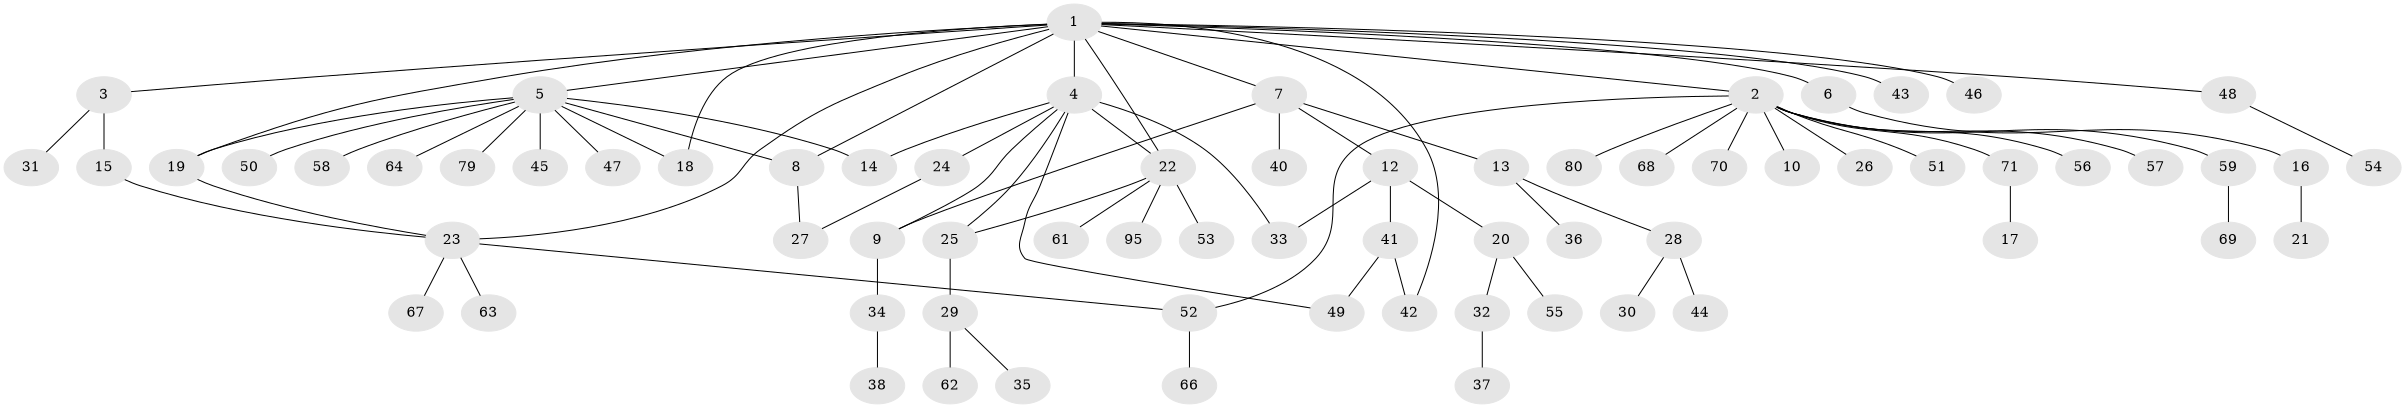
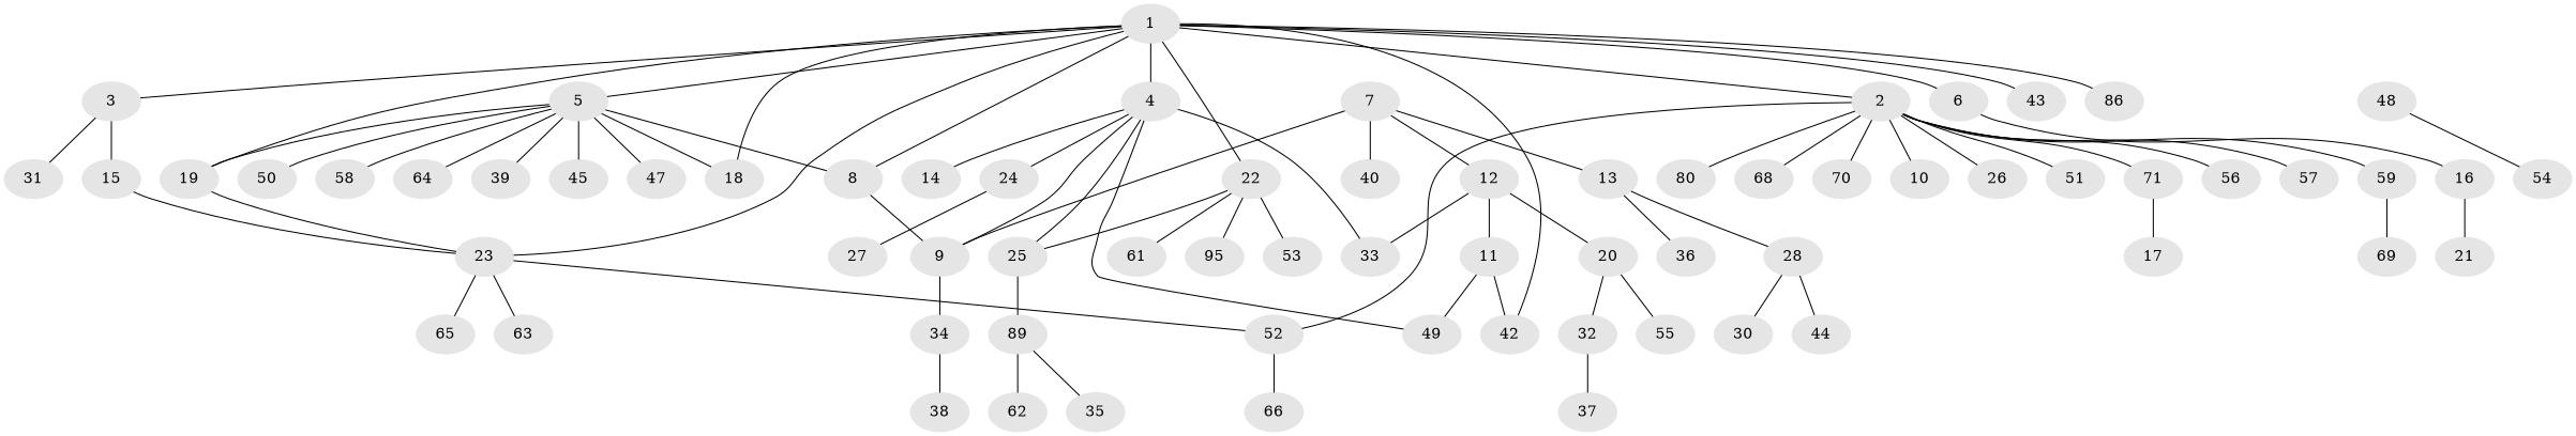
  graph {
    node [color=gray90 style=filled]
    edge [weight=1.0]
    1
    2
    3
    4
    5
    6
    7
    8
    18
    19
    22
    23
    42
    43
-   46
+   46 [label=86]
    48
    10
    n18 [label=71]
    26
    51
    52
    56
    57
    59
    n25 [label=80]
    68
    70
    15
    31
    9
    14
    24
    25
    33
    49
-   39 [label=79]
+   39
    45
    47
    50
    58
    64
    16
    12
    13
    40
    53
    61
    n48 [label=95]
    63
-   67
+   67 [label=65]
    54
    17
    66
    69
    34
    27
-   29
+   29 [label=89]
    21
    20
-   41
+   41 [label=11]
    28
    36
    38
    32
    55
    30
    44
    37
    35
    62
    1 -- 2
    1 -- 3
    1 -- 4 [weight=24.0]
    1 -- 5
    1 -- 6
-   1 -- 7
    1 -- 8
    1 -- 18
    1 -- 19
    1 -- 22
    1 -- 23
    1 -- 42
    1 -- 43
    1 -- 46
-   1 -- 48
    2 -- 10
    2 -- n18
    2 -- 26
    2 -- 51
    2 -- 52
    2 -- 56
    2 -- 57
    2 -- 59
    2 -- n25
    2 -- 68
    2 -- 70
    3 -- 15
    3 -- 31
-   4 -- 22
    4 -- 9
    4 -- 14
    4 -- 24
    4 -- 25
    4 -- 33
    4 -- 49
    5 -- 8
    5 -- 18
    5 -- 19
-   5 -- 14
    5 -- 39
    5 -- 45
    5 -- 47
    5 -- 50
    5 -- 58
    5 -- 64
    6 -- 16
    7 -- 9
    7 -- 12
    7 -- 13
    7 -- 40
-   8 -- 27
+   8 -- 9
    19 -- 23
    22 -- 25
    22 -- 53
    22 -- 61
    22 -- n48
    23 -- 52
    23 -- 63
    23 -- 67
    48 -- 54
    n18 -- 17
    52 -- 66
    59 -- 69
    15 -- 23
    9 -- 34 [weight=3.0]
    24 -- 27
    25 -- 29
    16 -- 21 [weight=4.0]
    12 -- 33 [weight=4.0]
    12 -- 20
    12 -- 41
    13 -- 28
    13 -- 36
    34 -- 38
    29 -- 35
    29 -- 62
    20 -- 32
    20 -- 55
    41 -- 42
    41 -- 49 [weight=2.0]
    28 -- 30
    28 -- 44 [weight=2.0]
    32 -- 37
  }
